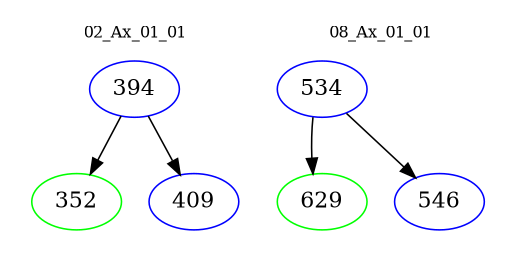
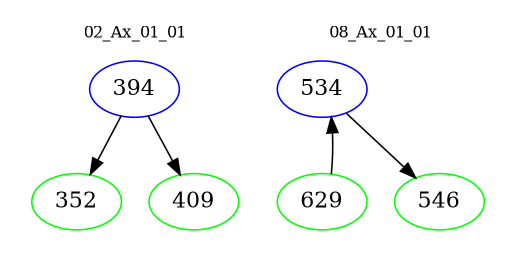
  digraph {
    node [color=blue]
    edge [color=black]
    n1 [label=394]
    n2 [color=green label=352]
-   n3 [label=409]
+   n3 [color=green label=409]
    n4 [label=534]
    n5 [color=green label=629]
-   n6 [label=546]
+   n6 [color=green label=546]
    subgraph cluster_1 {
      color=white
      fontsize=10
      label="02_Ax_01_01"
      n1
      n2
      n3
    }
    subgraph cluster_2 {
      color=white
      fontsize=10
      label="08_Ax_01_01"
      n4
      n5
      n6
    }
    n1 -> n2
    n1 -> n3
-   n4 -> n5
+   n5 -> n4
    n4 -> n6
  }
